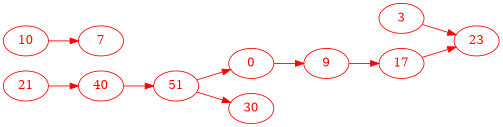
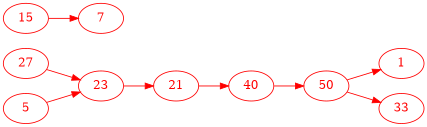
  digraph {
    rankdir=LR
    node [color=red fontcolor=red]
    edge [color=red]
-   1 [label=0]
-   9
-   27 [label=17]
-   3
+   1
+   27
+   3 [label=5]
    23
    21
-   15 [label=10]
+   15
    7
    n9 [label=40]
-   51
-   33 [label=30]
-   1 -> 9
-   9 -> 27
+   51 [label=50]
+   33
    27 -> 23
    3 -> 23
+   23 -> 21
    21 -> n9
    15 -> 7
    n9 -> 51
    51 -> 1
    51 -> 33
  }
